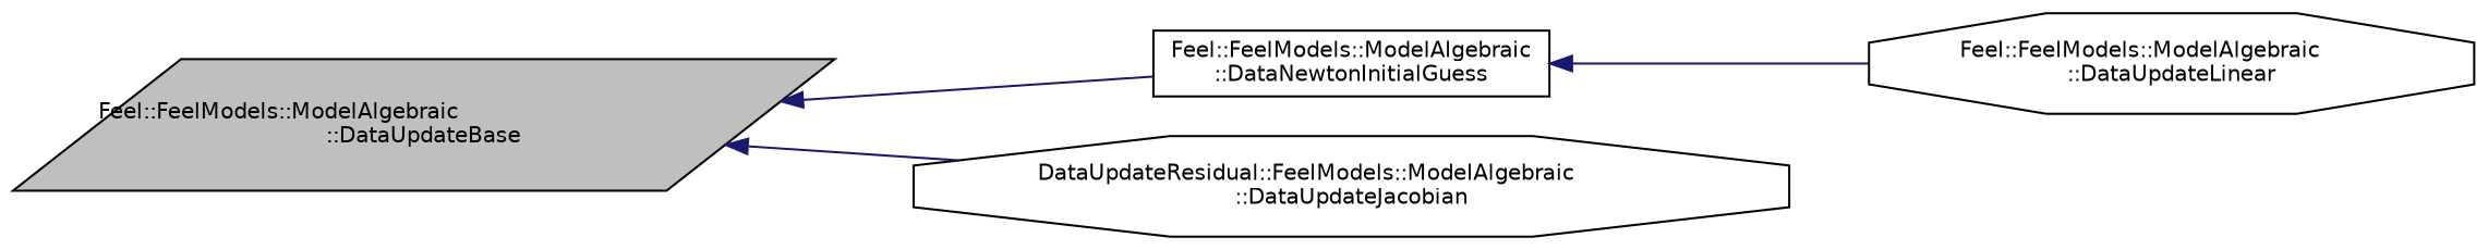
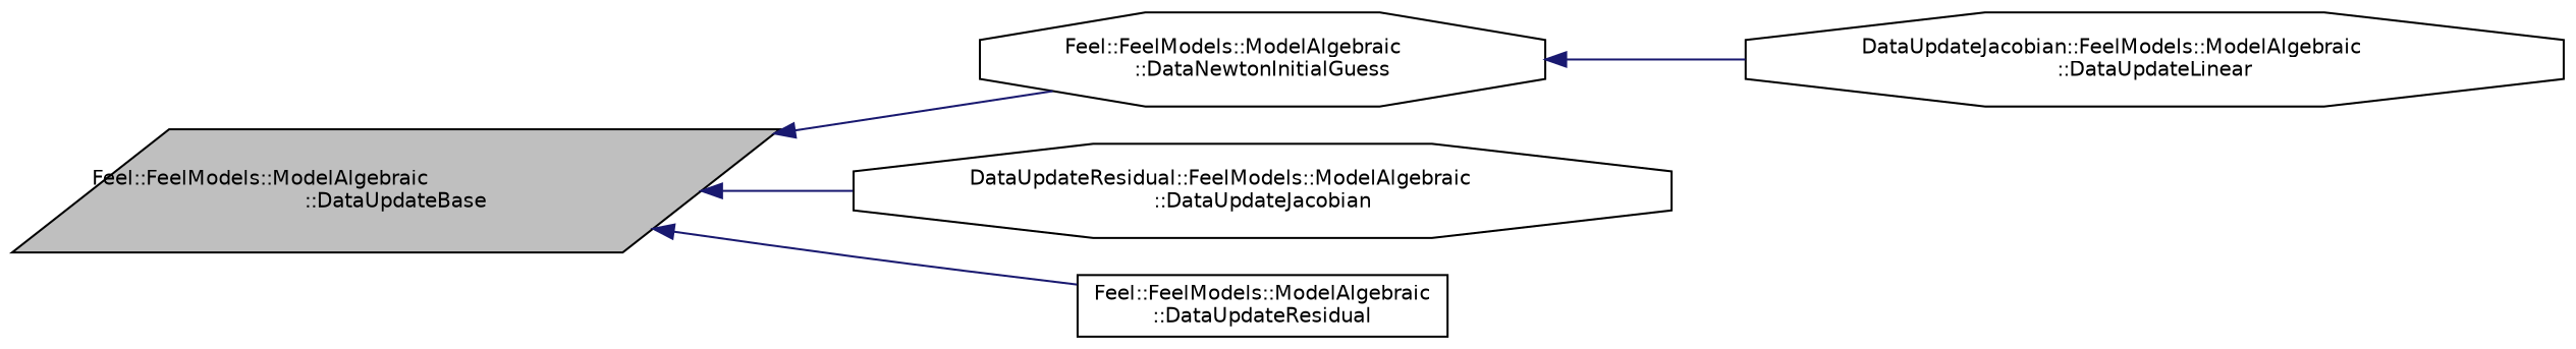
  digraph {
    rankdir=LR
    node [color=black fillcolor=white fontname=Helvetica fontsize=10 shape=box style=filled]
    edge [color=midnightblue dir=back fontname=Helvetica fontsize=10 labelfontname=Helvetica labelfontsize=10 style=solid]
    n1 [fillcolor=grey75 fontcolor=black height=0.2 label="Feel::FeelModels::ModelAlgebraic\l::DataUpdateBase" shape=parallelogram width=0.4]
-   n2 [height=0.2 label="Feel::FeelModels::ModelAlgebraic\l::DataNewtonInitialGuess" width=0.4]
+   n2 [height=0.2 label="Feel::FeelModels::ModelAlgebraic\l::DataNewtonInitialGuess" shape=octagon width=0.4]
    n3 [height=0.2 label="DataUpdateResidual::FeelModels::ModelAlgebraic\l::DataUpdateJacobian" shape=octagon width=0.4]
-   n5 [height=0.2 label="Feel::FeelModels::ModelAlgebraic\l::DataUpdateLinear" shape=octagon width=0.4]
+   n4 [height=0.2 label="Feel::FeelModels::ModelAlgebraic\l::DataUpdateResidual" width=0.4]
+   n5 [height=0.2 label="DataUpdateJacobian::FeelModels::ModelAlgebraic\l::DataUpdateLinear" shape=octagon width=0.4]
    n1 -> n2
    n1 -> n3
+   n1 -> n4
    n2 -> n5
  }
